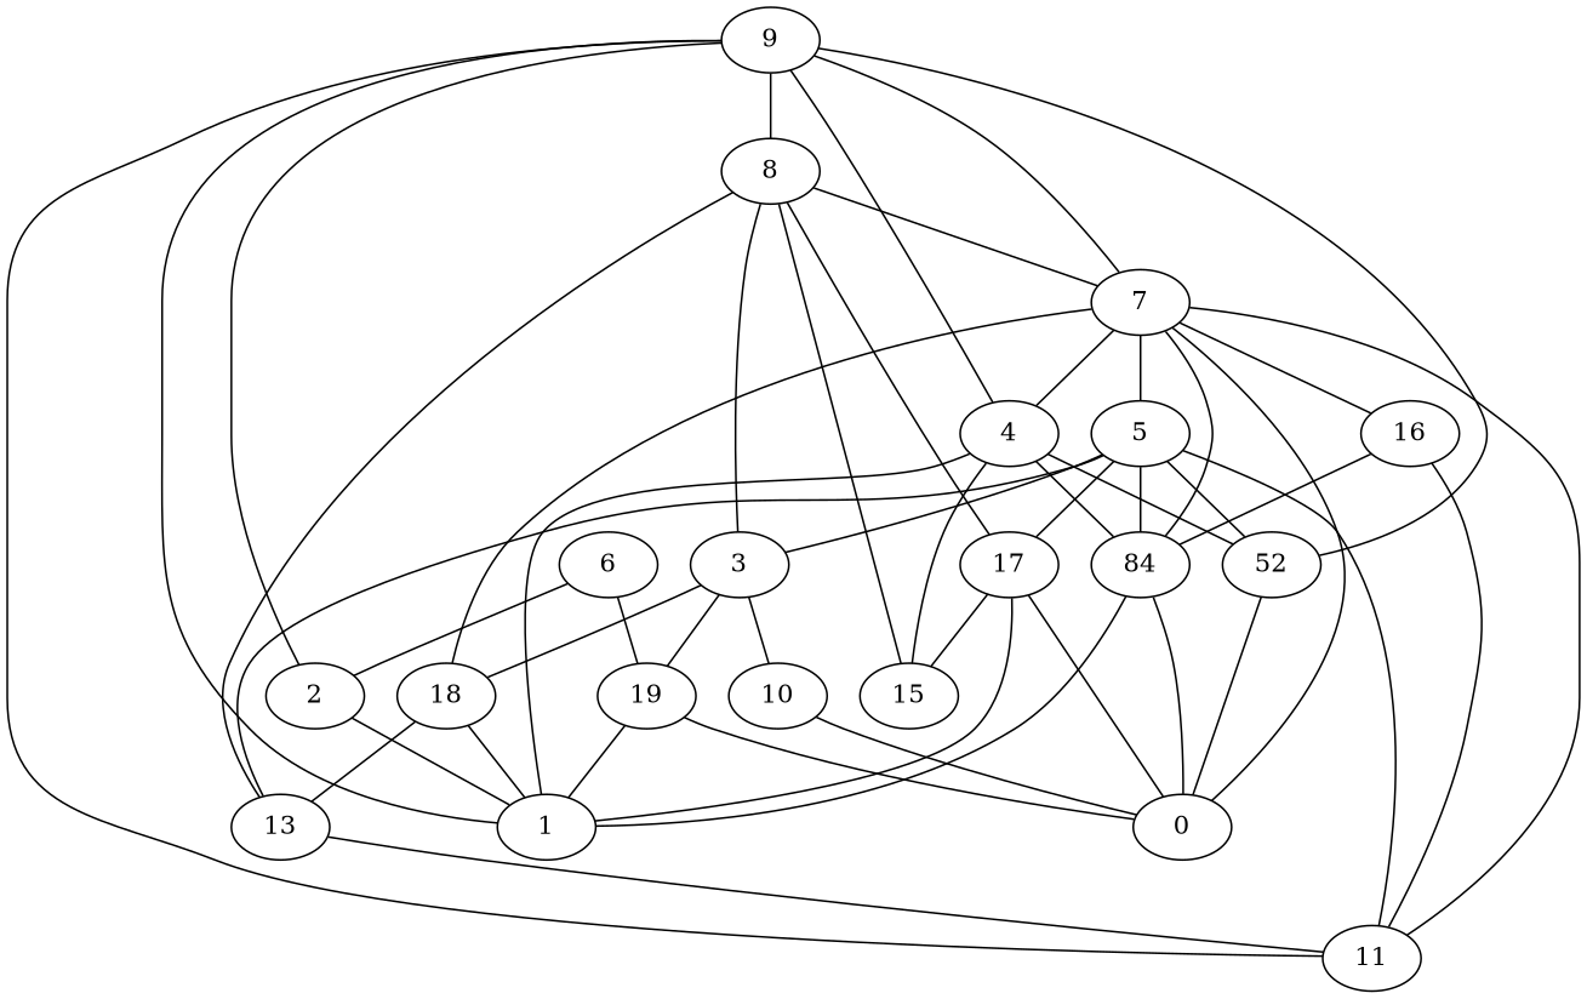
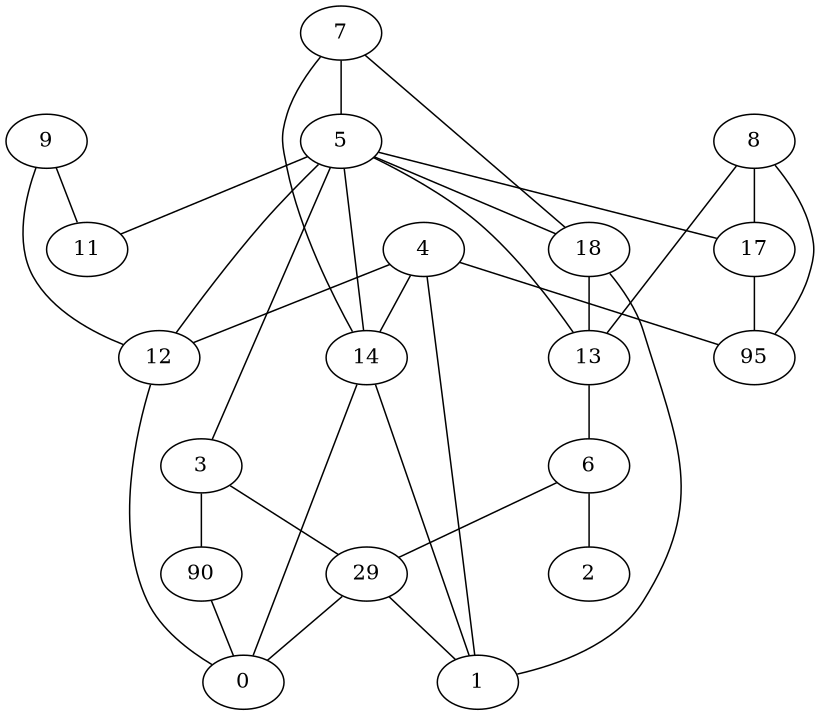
  digraph {
    edge [color=black dir=none]
    6
    2
-   19
+   19 [label=29]
    1
    0
    8
    3
    7
-   15
+   15 [label=95]
    17
    13
-   10
+   10 [label=90]
    4
    5
    11
    18
-   16
-   14 [label=84]
-   12 [label=52]
+   14
+   12
    9
    subgraph sub_1 {
      6
      2
      19
      1
      0
      8
      3
      7
      15
      17
      13
      10
      4
      5
      11
      18
-     16
      14
      12
      9
    }
    6 -> 2
    6 -> 19
-   2 -> 1
    19 -> 1
    19 -> 0
-   8 -> 3
-   8 -> 7
    8 -> 15
    8 -> 17
    8 -> 13
    3 -> 19
    3 -> 10
-   7 -> 0
-   7 -> 4
    7 -> 5
-   7 -> 11
    7 -> 18
-   7 -> 16
    7 -> 14
-   17 -> 1
-   17 -> 0
    17 -> 15
-   13 -> 11
+   13 -> 6
    10 -> 0
    4 -> 1
    4 -> 15
    4 -> 14
    4 -> 12
    5 -> 3
    5 -> 17
    5 -> 13
    5 -> 11
-   3 -> 18
+   5 -> 18
    5 -> 14
    5 -> 12
    18 -> 1
    18 -> 13
-   16 -> 11
-   16 -> 14
    14 -> 1
    14 -> 0
    12 -> 0
-   9 -> 2
-   9 -> 1
-   9 -> 8
-   9 -> 7
-   9 -> 4
    9 -> 11
    9 -> 12
  }
